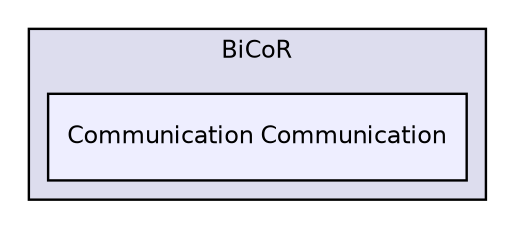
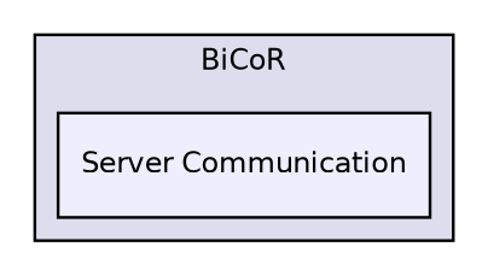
  digraph {
    compound=true
-   n1 [fillcolor="#eeeeff" fontname=Helvetica fontsize=10 label="Communication Communication" pencolor=black shape=box style=filled]
+   n1 [fillcolor="#eeeeff" fontname=Helvetica fontsize=10 label="Server Communication" pencolor=black shape=box style=filled]
    subgraph cluster_1 {
      bgcolor="#ddddee"
      fontname=Helvetica
      fontsize=10
      label=BiCoR
      pencolor=black
      n1
    }
  }
